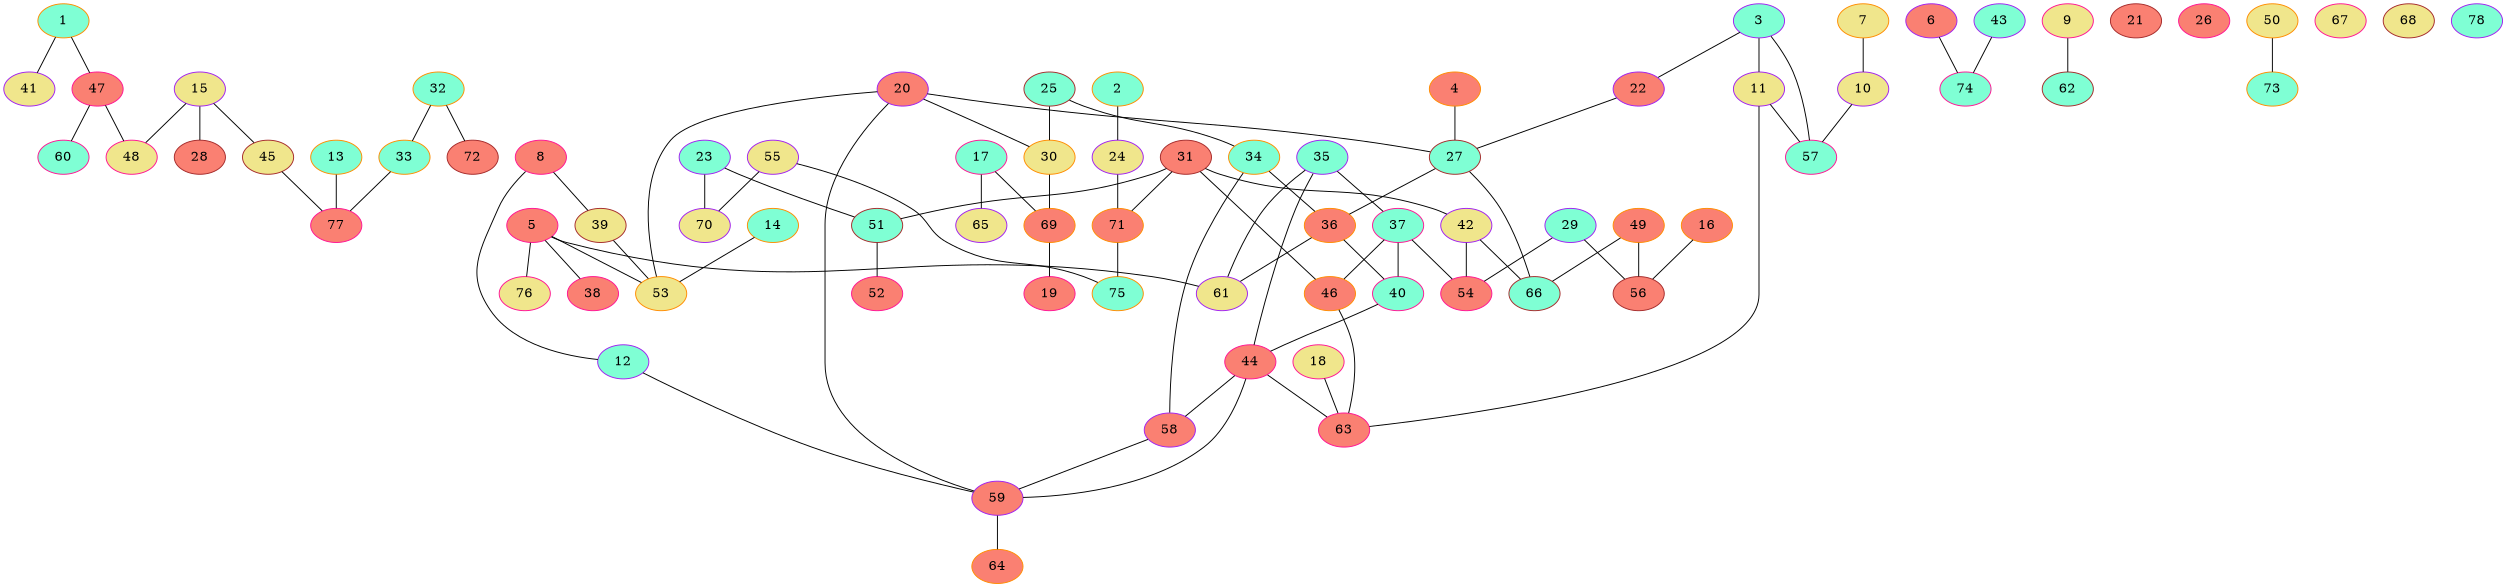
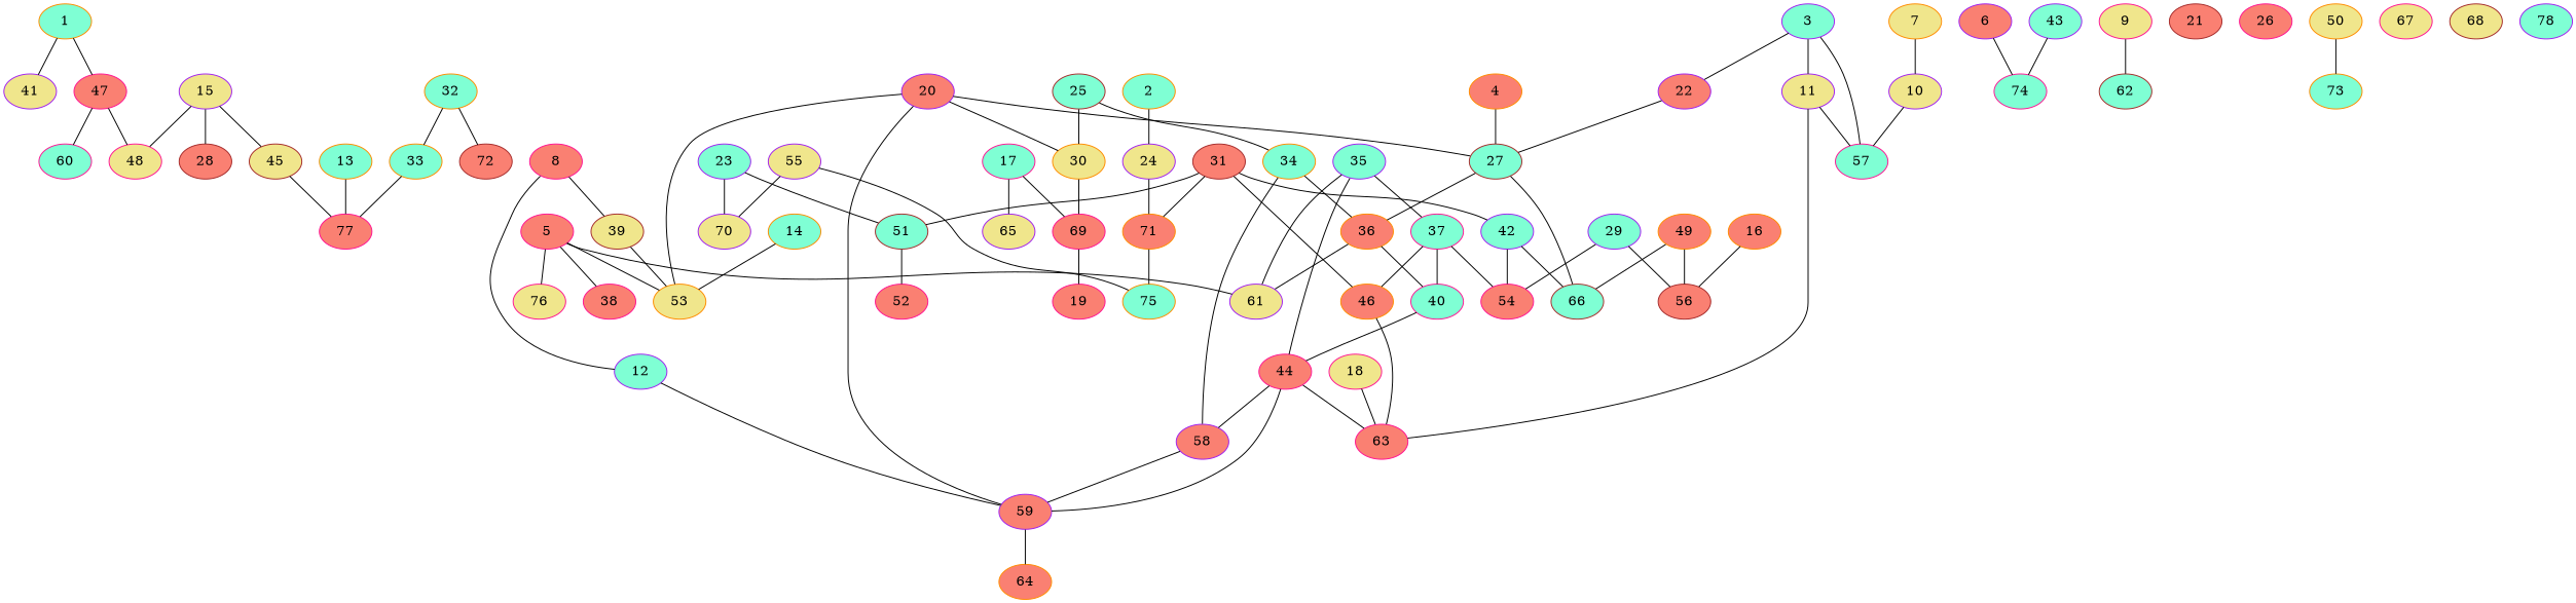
  graph {
    node [color=deeppink fillcolor=salmon style=filled]
    1 [color=darkorange fillcolor=aquamarine]
    41 [color=purple fillcolor=khaki]
    47
    48 [fillcolor=khaki]
    60 [fillcolor=aquamarine]
    2 [color=darkorange fillcolor=aquamarine]
    24 [color=purple fillcolor=khaki]
    71 [color=darkorange]
    3 [color=purple fillcolor=aquamarine]
    11 [color=purple fillcolor=khaki]
    22 [color=purple]
    57 [fillcolor=aquamarine]
    63
    27 [color=brown fillcolor=aquamarine]
    4 [color=darkorange]
    36 [color=darkorange]
    66 [color=brown fillcolor=aquamarine]
    5
    38
    53 [color=darkorange fillcolor=khaki]
    61 [color=purple fillcolor=khaki]
    76 [fillcolor=khaki]
    6 [color=purple]
    74 [fillcolor=aquamarine]
    75 [color=darkorange fillcolor=aquamarine]
    7 [color=darkorange fillcolor=khaki]
    10 [color=purple fillcolor=khaki]
    12 [color=purple fillcolor=aquamarine]
    8
    39 [color=brown fillcolor=khaki]
    59 [color=purple]
    9 [fillcolor=khaki]
    62 [color=brown fillcolor=aquamarine]
    64 [color=darkorange]
    13 [color=darkorange fillcolor=aquamarine]
    77
    14 [color=darkorange fillcolor=aquamarine]
    15 [color=purple fillcolor=khaki]
    28 [color=brown]
    45 [color=brown fillcolor=khaki]
    16 [color=darkorange]
    56 [color=brown]
    17 [fillcolor=aquamarine]
    65 [color=purple fillcolor=khaki]
-   69 [color=darkorange]
+   69
    19
    18 [fillcolor=khaki]
    20 [color=purple]
    30 [color=darkorange fillcolor=khaki]
    21 [color=brown]
    23 [color=purple fillcolor=aquamarine]
    51 [color=brown fillcolor=aquamarine]
    70 [color=purple fillcolor=khaki]
    52
    25 [color=brown fillcolor=aquamarine]
    34 [color=darkorange fillcolor=aquamarine]
    58 [color=purple]
    26
    40 [fillcolor=aquamarine]
    29 [color=purple fillcolor=aquamarine]
    54
    31 [color=brown]
-   42 [color=purple fillcolor=khaki]
+   42 [color=purple fillcolor=aquamarine]
    46 [color=darkorange]
    32 [color=darkorange fillcolor=aquamarine]
    33 [color=darkorange fillcolor=aquamarine]
    72 [color=brown]
    35 [color=purple fillcolor=aquamarine]
    37 [fillcolor=aquamarine]
    44
    43 [color=purple fillcolor=aquamarine]
    49 [color=darkorange]
    50 [color=darkorange fillcolor=khaki]
    73 [color=darkorange fillcolor=aquamarine]
    55 [color=purple fillcolor=khaki]
    67 [fillcolor=khaki]
    68 [color=brown fillcolor=khaki]
    78 [color=purple fillcolor=aquamarine]
    1 -- 41
    1 -- 47
    47 -- 48
    47 -- 60
    2 -- 24
    24 -- 71
    71 -- 75
    3 -- 11
    3 -- 22
    3 -- 57
    11 -- 57
    11 -- 63
    22 -- 27
    27 -- 36
    27 -- 66
    4 -- 27
    36 -- 61
    36 -- 40
    5 -- 38
    5 -- 53
    5 -- 61
    5 -- 76
    6 -- 74
    7 -- 10
    10 -- 57
    12 -- 59
    8 -- 12
    8 -- 39
    39 -- 53
    59 -- 64
    9 -- 62
    13 -- 77
    14 -- 53
    15 -- 48
    15 -- 28
    15 -- 45
    45 -- 77
    16 -- 56
    17 -- 65
    17 -- 69
    69 -- 19
    18 -- 63
    20 -- 27
    20 -- 53
    20 -- 59
    20 -- 30
    30 -- 69
    23 -- 51
    23 -- 70
    51 -- 52
    25 -- 30
    25 -- 34
    34 -- 36
    34 -- 58
    58 -- 59
    40 -- 44
    29 -- 56
    29 -- 54
    31 -- 71
    31 -- 51
    31 -- 42
    31 -- 46
    42 -- 66
    42 -- 54
    46 -- 63
    32 -- 33
    32 -- 72
    33 -- 77
    35 -- 61
    35 -- 37
    35 -- 44
    37 -- 40
    37 -- 54
    37 -- 46
    44 -- 63
    44 -- 59
    44 -- 58
    43 -- 74
    49 -- 66
    49 -- 56
    50 -- 73
    55 -- 75
    55 -- 70
  }
